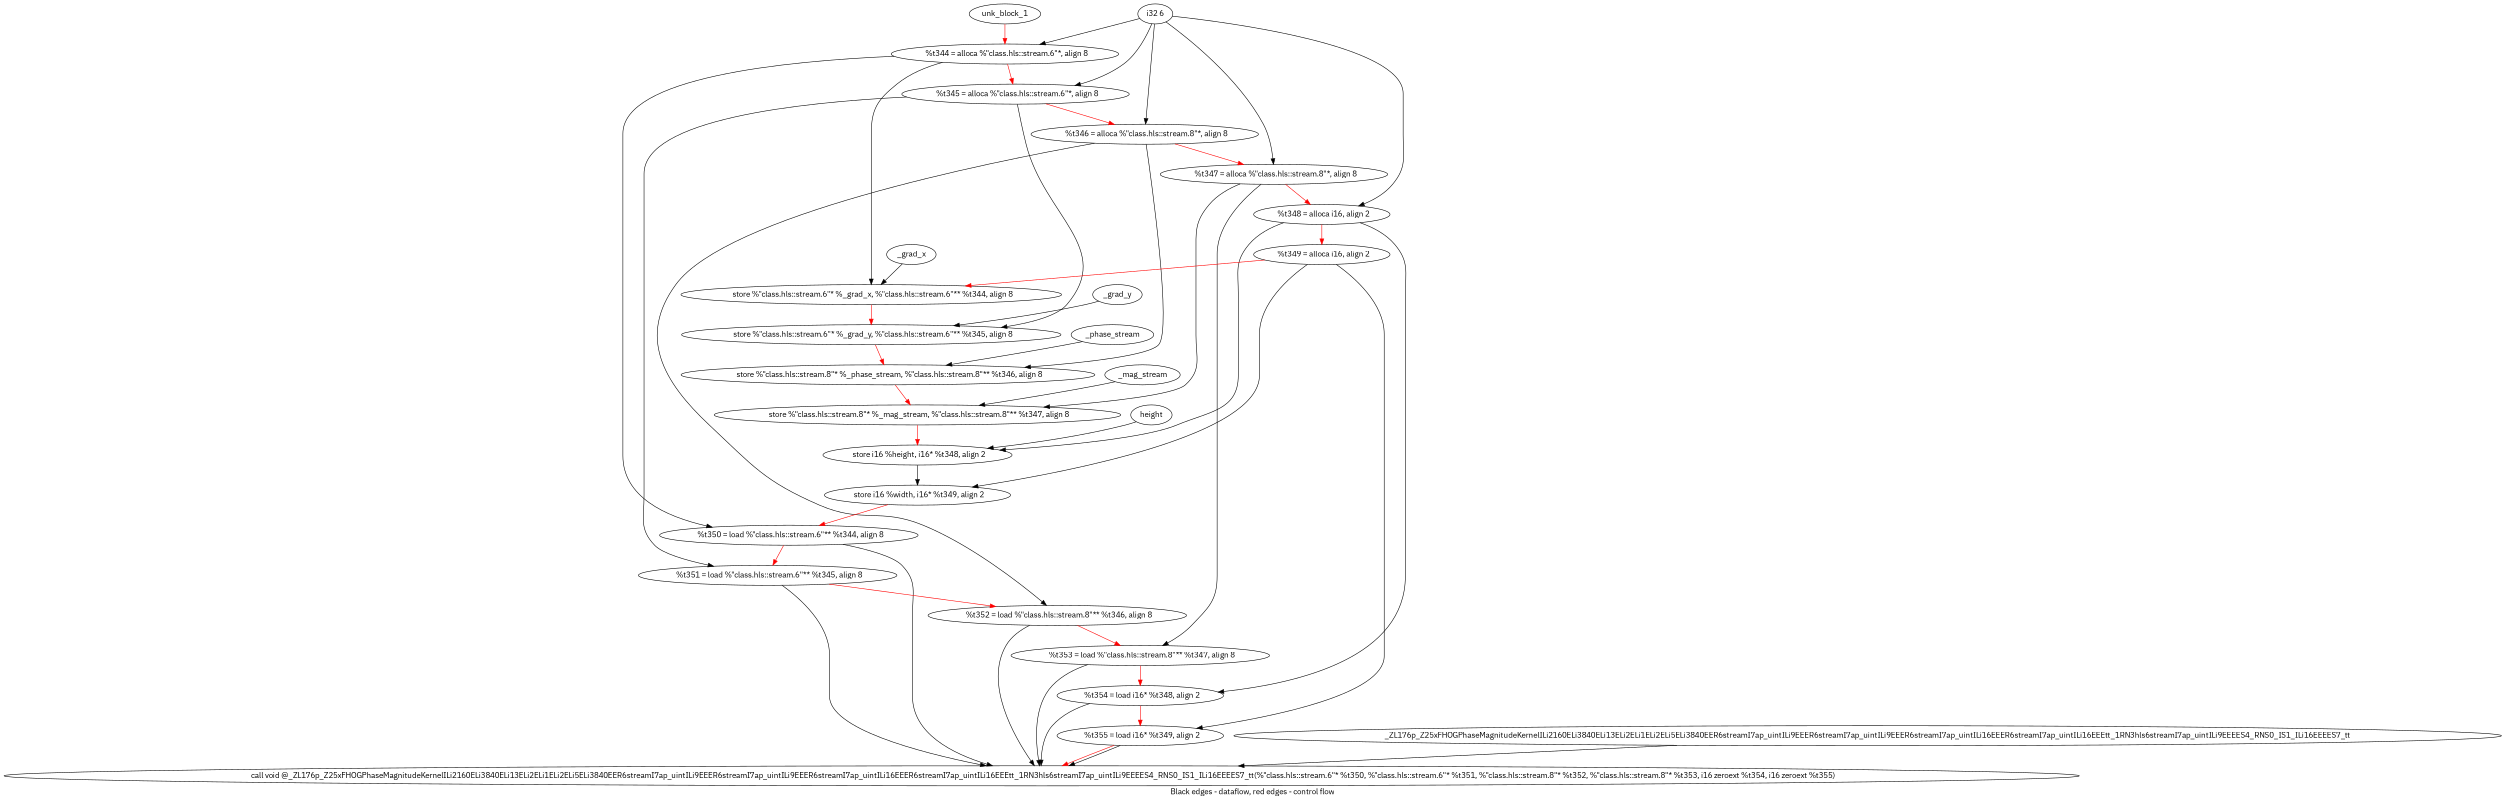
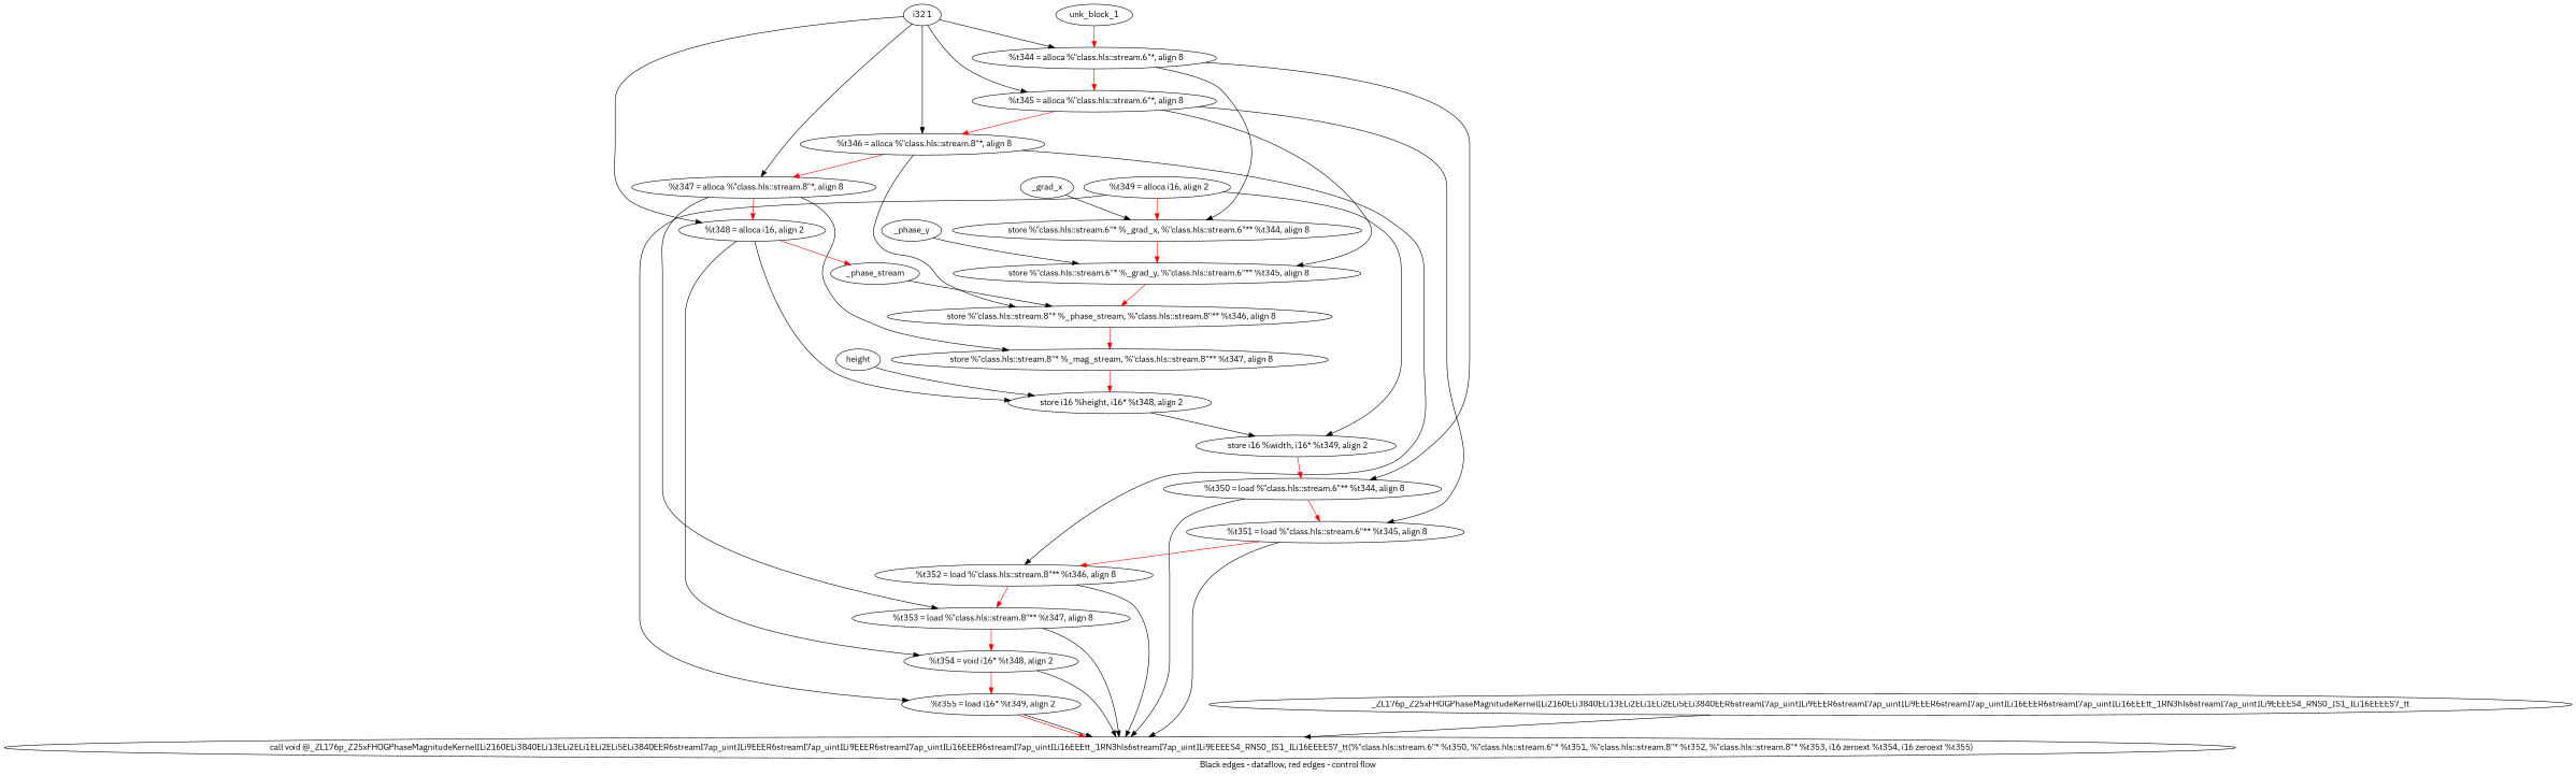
  digraph {
    compound=true
    fontname="IBM Plex Sans"
    label="Black edges - dataflow, red edges - control flow"
    node [fontname="IBM Plex Sans"]
    edge [fontname="IBM Plex Sans"]
    n1 [label="  %t344 = alloca %\"class.hls::stream.6\"*, align 8"]
    n2 [label="  %t345 = alloca %\"class.hls::stream.6\"*, align 8"]
    n3 [label="  store %\"class.hls::stream.6\"* %_grad_x, %\"class.hls::stream.6\"** %t344, align 8"]
    n4 [label="  %t350 = load %\"class.hls::stream.6\"** %t344, align 8"]
    n5 [label="  %t346 = alloca %\"class.hls::stream.8\"*, align 8"]
    n6 [label="  store %\"class.hls::stream.6\"* %_grad_y, %\"class.hls::stream.6\"** %t345, align 8"]
    n7 [label="  %t351 = load %\"class.hls::stream.6\"** %t345, align 8"]
    n8 [label="  call void @_ZL176p_Z25xFHOGPhaseMagnitudeKernelILi2160ELi3840ELi13ELi2ELi1ELi2ELi5ELi3840EER6streamI7ap_uintILi9EEER6streamI7ap_uintILi9EEER6streamI7ap_uintILi16EEER6streamI7ap_uintILi16EEEtt_1RN3hls6streamI7ap_uintILi9EEEES4_RNS0_IS1_ILi16EEEES7_tt(%\"class.hls::stream.6\"* %t350, %\"class.hls::stream.6\"* %t351, %\"class.hls::stream.8\"* %t352, %\"class.hls::stream.8\"* %t353, i16 zeroext %t354, i16 zeroext %t355)"]
    n9 [label="  %t347 = alloca %\"class.hls::stream.8\"*, align 8"]
    n10 [label="  store %\"class.hls::stream.8\"* %_phase_stream, %\"class.hls::stream.8\"** %t346, align 8"]
    n11 [label="  %t352 = load %\"class.hls::stream.8\"** %t346, align 8"]
    n12 [label="  %t348 = alloca i16, align 2"]
    n13 [label="  store %\"class.hls::stream.8\"* %_mag_stream, %\"class.hls::stream.8\"** %t347, align 8"]
    n14 [label="  %t353 = load %\"class.hls::stream.8\"** %t347, align 8"]
    n15 [label="  %t349 = alloca i16, align 2"]
    n16 [label="  store i16 %height, i16* %t348, align 2"]
-   n17 [label="  %t354 = load i16* %t348, align 2"]
+   n17 [label="%t354 = void i16* %t348, align 2"]
    n18 [label="  store i16 %width, i16* %t349, align 2"]
    n19 [label="  %t355 = load i16* %t349, align 2"]
    unk_block_1
-   "i32 1" [label="i32 6"]
+   "i32 1"
    _grad_x
-   _grad_y
+   _grad_y [label=_phase_y]
    _phase_stream
-   _mag_stream
    height
    _ZL176p_Z25xFHOGPhaseMagnitudeKernelILi2160ELi3840ELi13ELi2ELi1ELi2ELi5ELi3840EER6streamI7ap_uintILi9EEER6streamI7ap_uintILi9EEER6streamI7ap_uintILi16EEER6streamI7ap_uintILi16EEEtt_1RN3hls6streamI7ap_uintILi9EEEES4_RNS0_IS1_ILi16EEEES7_tt
    n1 -> n2 [color=red weight=2]
    n1 -> n3
    n1 -> n4
    n2 -> n5 [color=red weight=2]
    n2 -> n6
    n2 -> n7
    n3 -> n6 [color=red weight=2]
    n4 -> n7 [color=red weight=2]
    n4 -> n8
    n5 -> n9 [color=red weight=2]
    n5 -> n10
    n5 -> n11
    n6 -> n10 [color=red weight=2]
    n7 -> n8
    n7 -> n11 [color=red weight=2]
    n9 -> n12 [color=red weight=2]
    n9 -> n13
    n9 -> n14
    n10 -> n13 [color=red weight=2]
    n11 -> n8
    n11 -> n14 [color=red weight=2]
-   n12 -> n15 [color=red weight=2]
+   n12 -> _phase_stream [color=red weight=2]
    n12 -> n16
    n12 -> n17
    n13 -> n16 [color=red weight=2]
    n14 -> n8
    n14 -> n17 [color=red weight=2]
    n15 -> n3 [color=red weight=2]
    n15 -> n18
    n15 -> n19
    n16 -> n18 [color=black weight=2]
    n17 -> n8
    n17 -> n19 [color=red weight=2]
    n18 -> n4 [color=red weight=2]
    n19 -> n8 [color=red weight=2]
    n19 -> n8
    unk_block_1 -> n1 [color=red]
    "i32 1" -> n1
    "i32 1" -> n2
    "i32 1" -> n5
    "i32 1" -> n9
    "i32 1" -> n12
    _grad_x -> n3
    _grad_y -> n6
    _phase_stream -> n10
-   _mag_stream -> n13
    height -> n16
    _ZL176p_Z25xFHOGPhaseMagnitudeKernelILi2160ELi3840ELi13ELi2ELi1ELi2ELi5ELi3840EER6streamI7ap_uintILi9EEER6streamI7ap_uintILi9EEER6streamI7ap_uintILi16EEER6streamI7ap_uintILi16EEEtt_1RN3hls6streamI7ap_uintILi9EEEES4_RNS0_IS1_ILi16EEEES7_tt -> n8
  }
